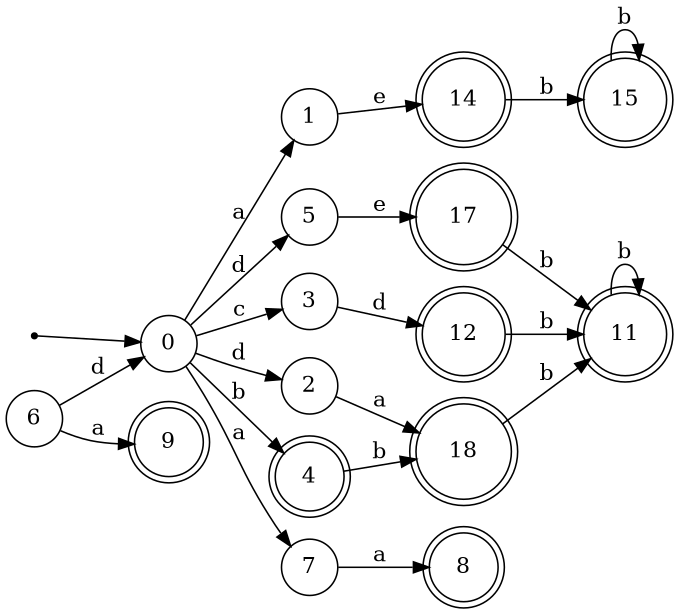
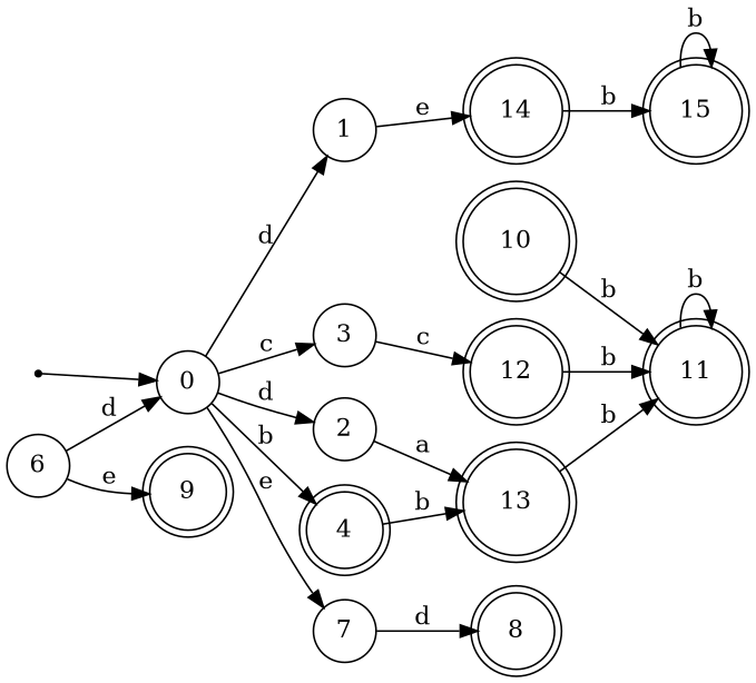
  digraph {
    rankdir=LR
    node [shape=doublecircle]
    dummy0 [shape=point]
    0 [shape=circle]
    1 [shape=circle]
    2 [shape=circle]
    3 [shape=circle]
    4
-   5 [shape=circle]
    7 [shape=circle]
    14
-   13 [label=18]
+   13
    12
-   10 [label=17]
+   10
    6 [shape=circle]
    9
    8
    15
    11
    dummy0 -> 0
-   0 -> 1 [label=a]
+   0 -> 1 [label=d]
    0 -> 2 [label=d]
    0 -> 3 [label=c]
    0 -> 4 [label=b]
-   0 -> 5 [label=d]
-   0 -> 7 [label=a]
+   0 -> 7 [label=e]
    1 -> 14 [label=e]
    2 -> 13 [label=a]
-   3 -> 12 [label=d]
+   3 -> 12 [label=c]
    4 -> 13 [label=b]
-   5 -> 10 [label=e]
-   7 -> 8 [label=a]
+   7 -> 8 [label=d]
    14 -> 15 [label=b]
    13 -> 11 [label=b]
    12 -> 11 [label=b]
    10 -> 11 [label=b]
    6 -> 0 [label=d]
-   6 -> 9 [label=a]
+   6 -> 9 [label=e]
    15 -> 15 [label=b]
    11 -> 11 [label=b]
  }
